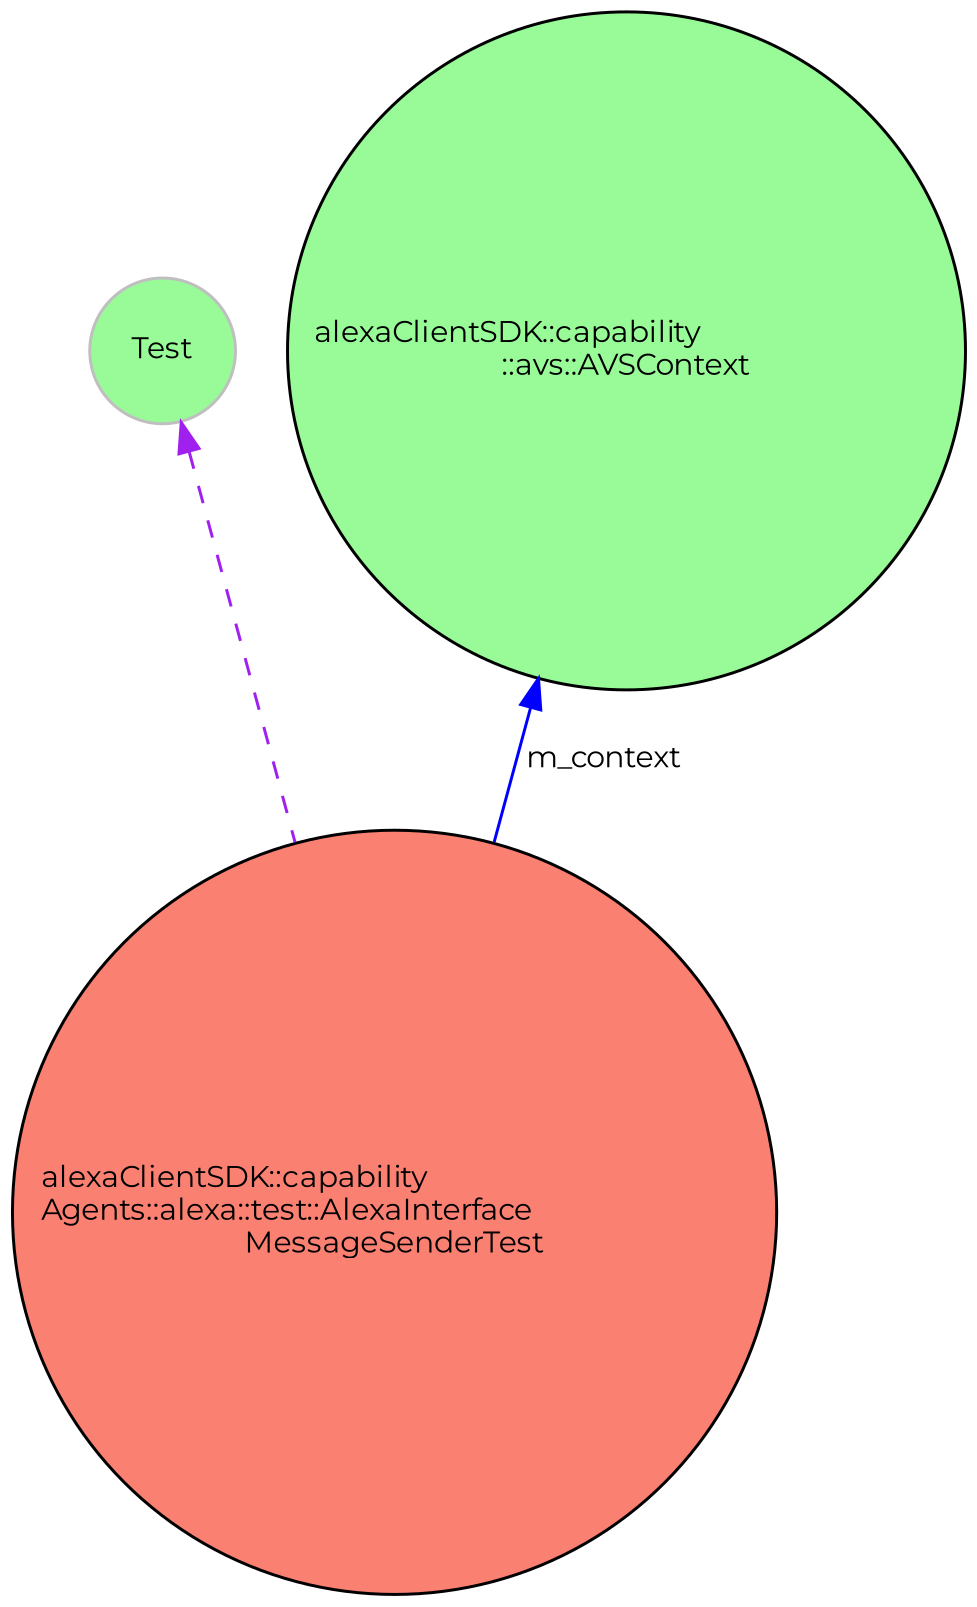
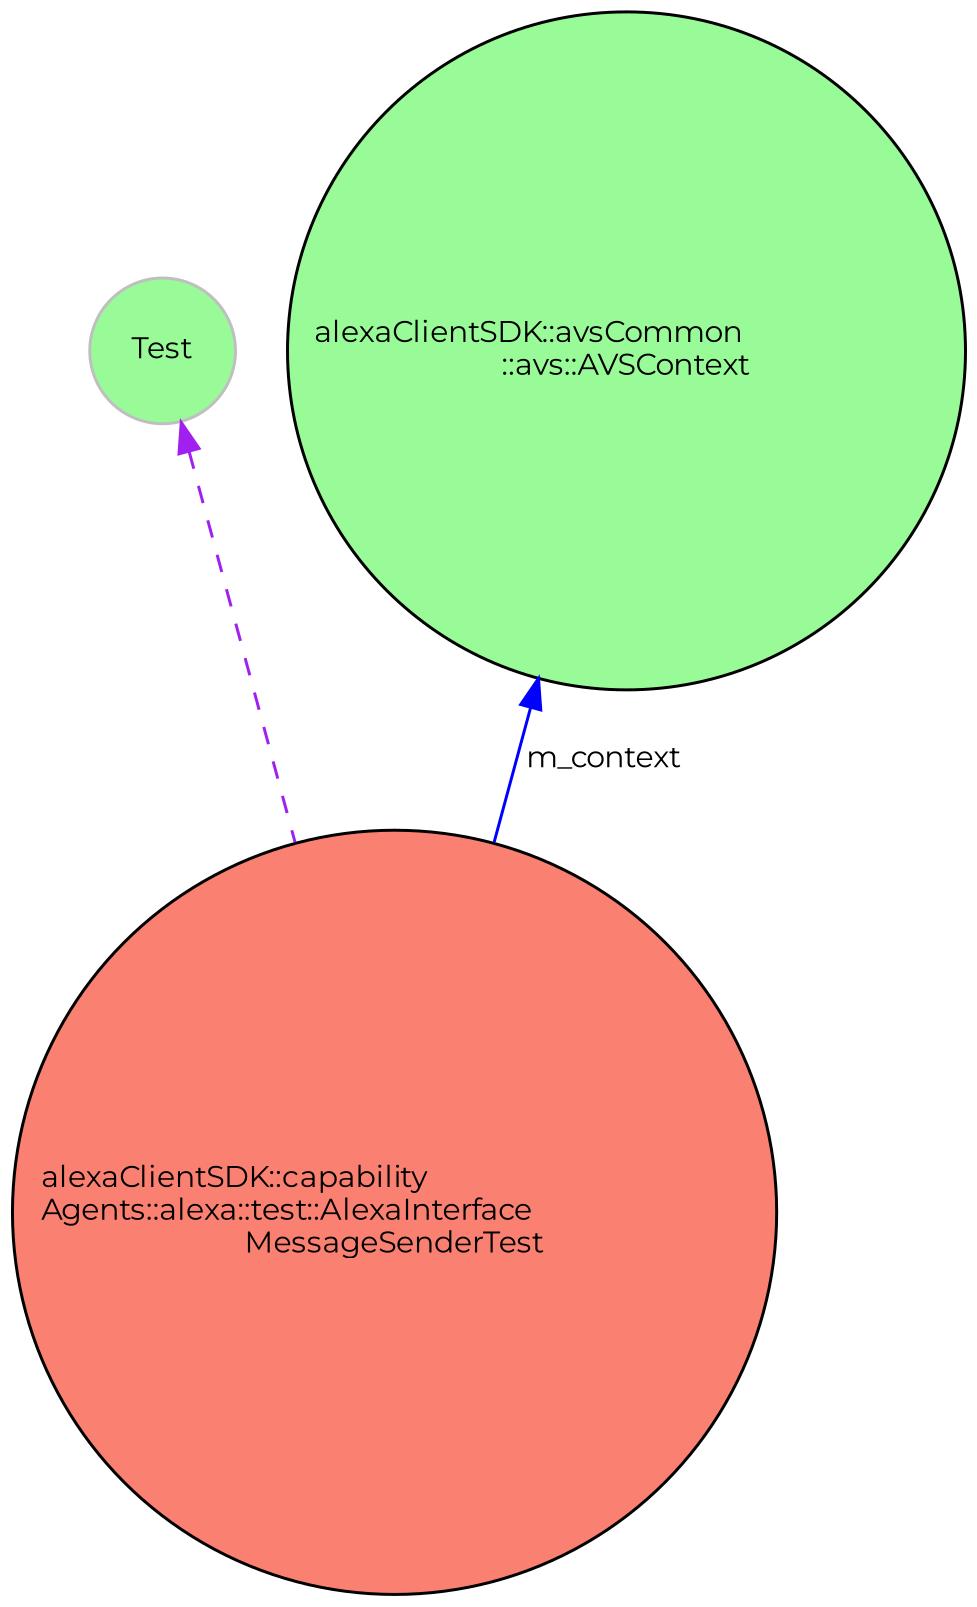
  digraph {
    fontname=Montserrat
    node [color=black fillcolor=palegreen fontname=Montserrat fontsize=10 shape=circle style=filled]
    edge [dir=back fontname=Montserrat fontsize=10 labelfontname=Helvetica labelfontsize=10]
    n1 [fillcolor=salmon fontcolor=black height=0.2 label="alexaClientSDK::capability\lAgents::alexa::test::AlexaInterface\lMessageSenderTest" width=0.4]
    n2 [color=grey75 height=0.2 label=Test width=0.4]
-   n3 [height=0.2 label="alexaClientSDK::capability\l::avs::AVSContext" width=0.4]
+   n3 [height=0.2 label="alexaClientSDK::avsCommon\l::avs::AVSContext" width=0.4]
    n2 -> n1 [color=purple style=dashed]
    n3 -> n1 [color=blue label=" m_context" style=solid]
  }
